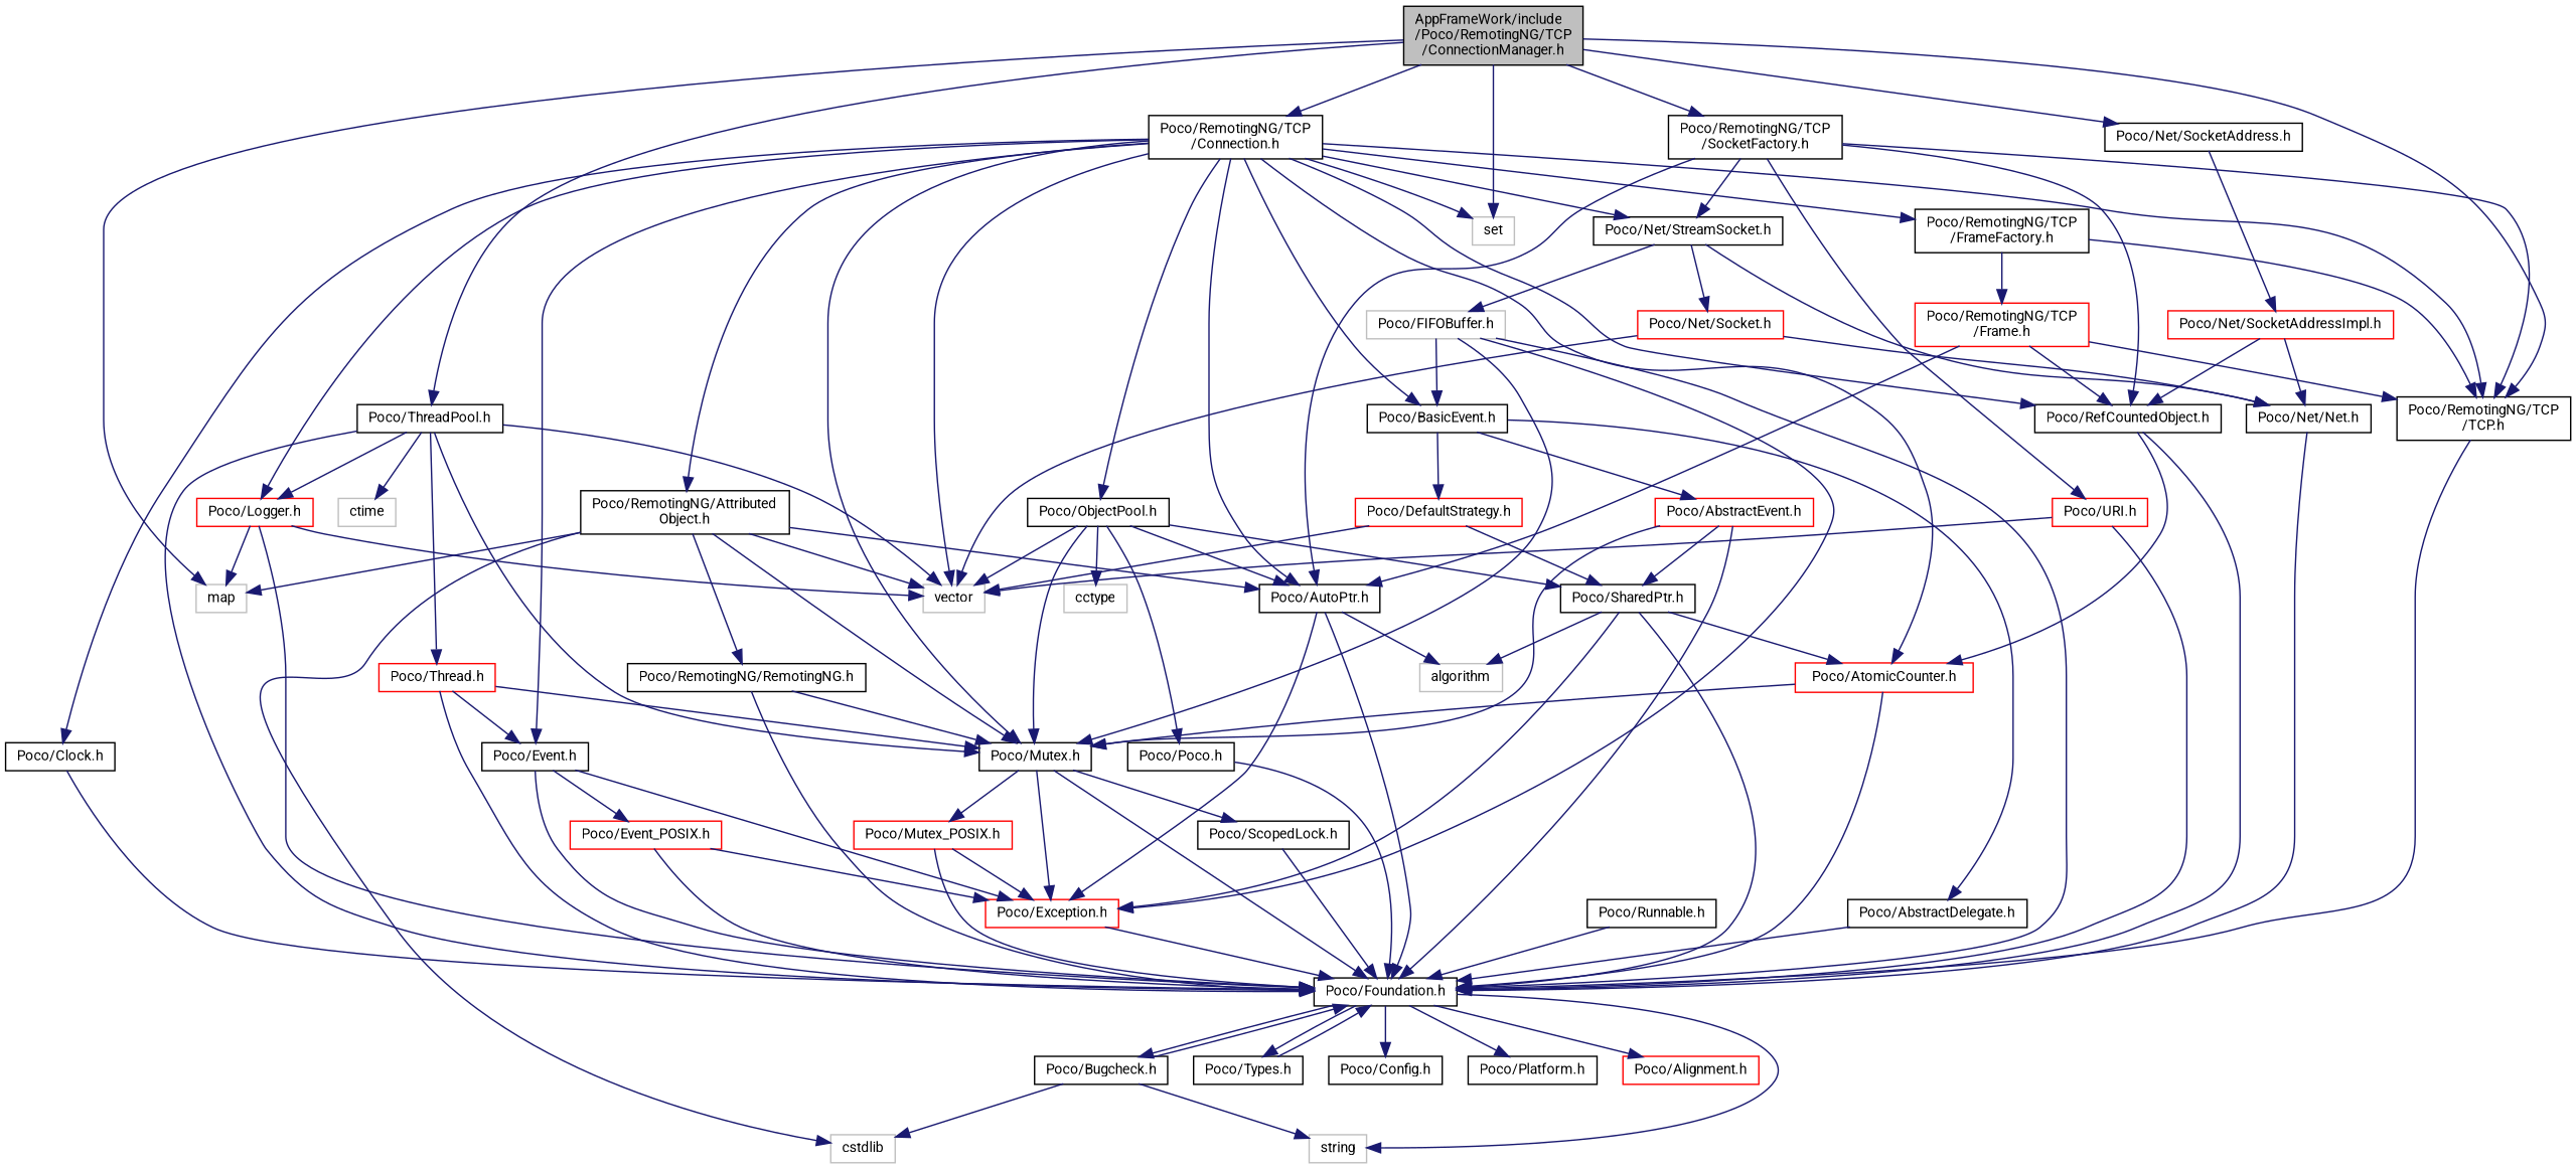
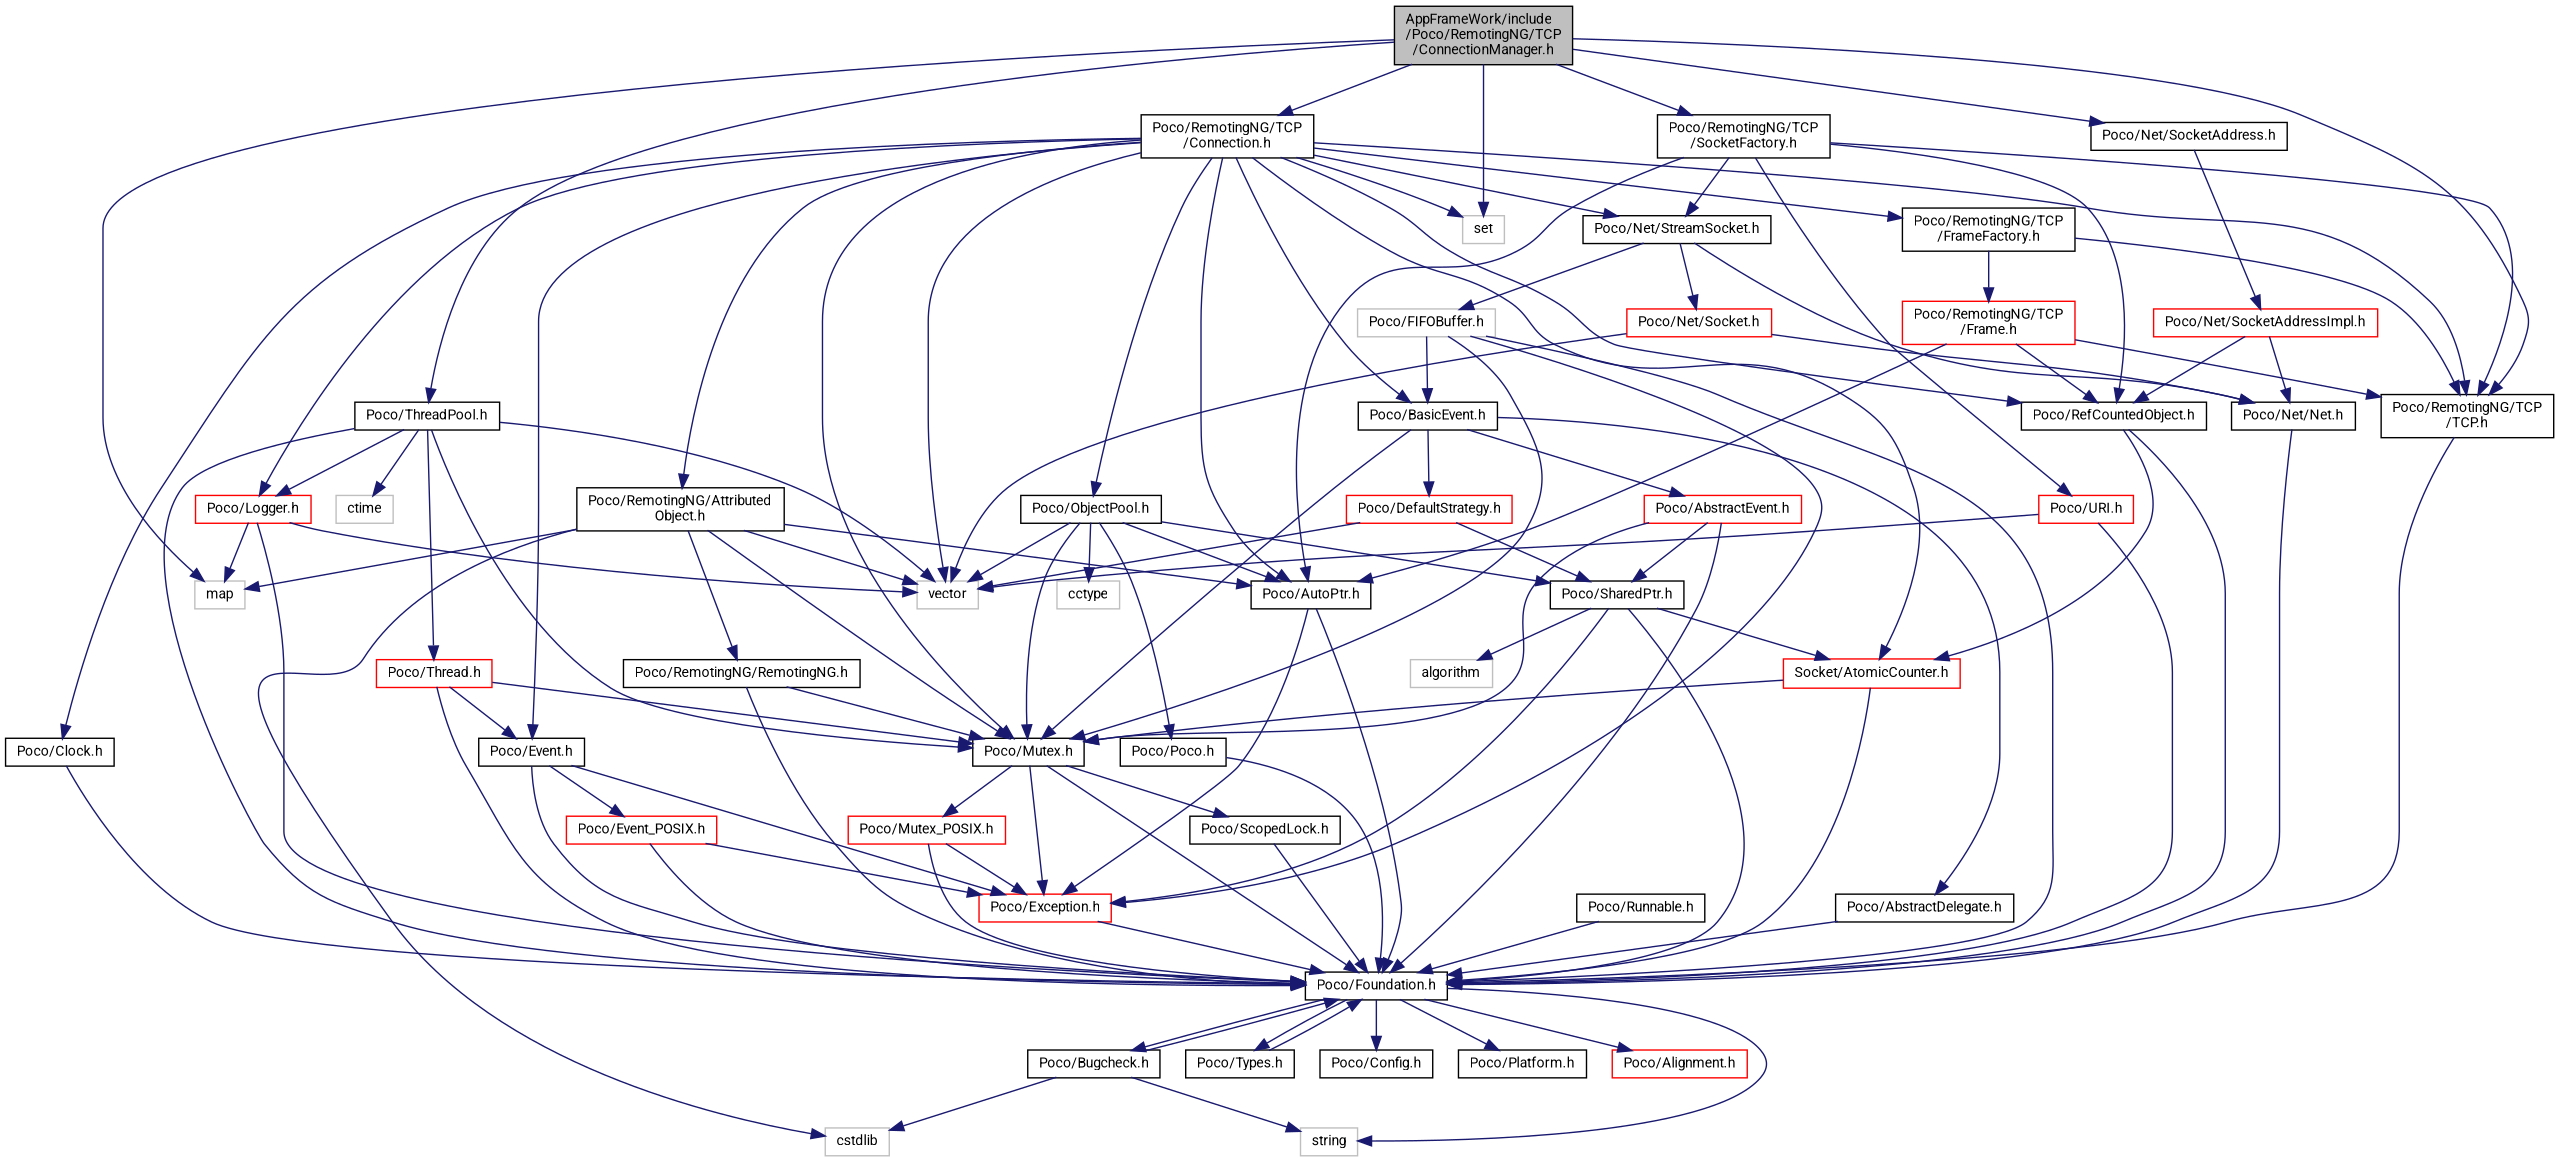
  digraph {
    fontname=Roboto
    node [color=black fillcolor=white fontname=Roboto fontsize=10 shape=record style=filled]
    edge [color=midnightblue fontname=Roboto fontsize=10 labelfontname=Helvetica labelfontsize=10 style=solid]
    n1 [fillcolor=grey75 fontcolor=black height=0.2 label="AppFrameWork/include\l/Poco/RemotingNG/TCP\l/ConnectionManager.h" width=0.4]
    n2 [height=0.2 label="Poco/RemotingNG/TCP\l/TCP.h" width=0.4]
    n3 [height=0.2 label="Poco/RemotingNG/TCP\l/Connection.h" width=0.4]
    n4 [color=grey75 height=0.2 label=map width=0.4]
    n5 [color=grey75 height=0.2 label=set width=0.4]
    n6 [height=0.2 label="Poco/RemotingNG/TCP\l/SocketFactory.h" width=0.4]
    n7 [height=0.2 label="Poco/Net/SocketAddress.h" width=0.4]
    n8 [height=0.2 label="Poco/ThreadPool.h" width=0.4]
    n9 [height=0.2 label="Poco/Foundation.h" width=0.4]
    n10 [height=0.2 label="Poco/RemotingNG/TCP\l/FrameFactory.h" width=0.4]
    n11 [height=0.2 label="Poco/RefCountedObject.h" width=0.4]
-   n12 [color=red height=0.2 label="Poco/AtomicCounter.h" width=0.4]
+   n12 [color=red height=0.2 label="Socket/AtomicCounter.h" width=0.4]
    n13 [height=0.2 label="Poco/Mutex.h" width=0.4]
    n14 [height=0.2 label="Poco/AutoPtr.h" width=0.4]
    n15 [height=0.2 label="Poco/RemotingNG/Attributed\lObject.h" width=0.4]
    n16 [color=grey75 height=0.2 label=vector width=0.4]
    n17 [height=0.2 label="Poco/Net/StreamSocket.h" width=0.4]
    n18 [height=0.2 label="Poco/BasicEvent.h" width=0.4]
    n19 [height=0.2 label="Poco/Clock.h" width=0.4]
    n20 [height=0.2 label="Poco/ObjectPool.h" width=0.4]
    n21 [height=0.2 label="Poco/Event.h" width=0.4]
    n22 [color=red height=0.2 label="Poco/Logger.h" width=0.4]
    n23 [color=red height=0.2 label="Poco/URI.h" width=0.4]
    n24 [color=red height=0.2 label="Poco/Net/SocketAddressImpl.h" width=0.4]
    n25 [color=red height=0.2 label="Poco/Thread.h" width=0.4]
    n26 [color=grey75 height=0.2 label=ctime width=0.4]
    n27 [height=0.2 label="Poco/Config.h" width=0.4]
    n28 [height=0.2 label="Poco/Platform.h" width=0.4]
    n29 [color=red height=0.2 label="Poco/Alignment.h" width=0.4]
    n30 [height=0.2 label="Poco/Bugcheck.h" width=0.4]
    n31 [color=grey75 height=0.2 label=string width=0.4]
    n32 [height=0.2 label="Poco/Types.h" width=0.4]
    n33 [color=grey75 height=0.2 label=cstdlib width=0.4]
    n34 [color=red height=0.2 label="Poco/RemotingNG/TCP\l/Frame.h" width=0.4]
    n35 [color=red height=0.2 label="Poco/Exception.h" width=0.4]
    n36 [height=0.2 label="Poco/ScopedLock.h" width=0.4]
    n37 [color=red height=0.2 label="Poco/Mutex_POSIX.h" width=0.4]
    n38 [color=grey75 height=0.2 label=algorithm width=0.4]
    n39 [height=0.2 label="Poco/RemotingNG/RemotingNG.h" width=0.4]
    n40 [height=0.2 label="Poco/Net/Net.h" width=0.4]
    n41 [color=red height=0.2 label="Poco/Net/Socket.h" width=0.4]
    n42 [color=grey75 height=0.2 label="Poco/FIFOBuffer.h" width=0.4]
    n43 [color=red height=0.2 label="Poco/AbstractEvent.h" width=0.4]
    n44 [color=red height=0.2 label="Poco/DefaultStrategy.h" width=0.4]
    n45 [height=0.2 label="Poco/AbstractDelegate.h" width=0.4]
    n46 [height=0.2 label="Poco/Runnable.h" width=0.4]
    n47 [height=0.2 label="Poco/SharedPtr.h" width=0.4]
    n48 [height=0.2 label="Poco/Poco.h" width=0.4]
    n49 [color=grey75 height=0.2 label=cctype width=0.4]
    n50 [color=red height=0.2 label="Poco/Event_POSIX.h" width=0.4]
    n1 -> n2
    n1 -> n3
    n1 -> n4
    n1 -> n5
    n1 -> n6
    n1 -> n7
    n1 -> n8
    n2 -> n9
    n3 -> n2
    n3 -> n5
    n3 -> n10
    n3 -> n11
    n3 -> n12
    n3 -> n13
    n3 -> n14
    n3 -> n15
    n3 -> n16
    n3 -> n17
    n3 -> n18
    n3 -> n19
    n3 -> n20
    n3 -> n21
    n3 -> n22
    n6 -> n2
    n6 -> n11
    n6 -> n14
    n6 -> n17
    n6 -> n23
    n7 -> n24
    n8 -> n9
    n8 -> n13
    n8 -> n16
    n8 -> n22
    n8 -> n25
    n8 -> n26
    n9 -> n27
    n9 -> n28
    n9 -> n29
    n9 -> n30
    n9 -> n31
    n9 -> n32
    n10 -> n2
    n10 -> n34
    n11 -> n9
    n11 -> n12
    n12 -> n9
    n12 -> n13
    n13 -> n9
    n13 -> n35
    n13 -> n36
    n13 -> n37
    n14 -> n9
    n14 -> n35
-   n14 -> n38
    n15 -> n4
    n15 -> n13
    n15 -> n14
    n15 -> n16
    n15 -> n33
    n15 -> n39
    n17 -> n40
    n17 -> n41
    n17 -> n42
+   n18 -> n13
    n18 -> n43
    n18 -> n44
    n18 -> n45
    n19 -> n9
    n20 -> n13
    n20 -> n14
    n20 -> n16
    n20 -> n47
    n20 -> n48
    n20 -> n49
    n21 -> n9
    n21 -> n35
    n21 -> n50
    n22 -> n4
    n22 -> n9
    n22 -> n16
    n23 -> n9
    n23 -> n16
    n24 -> n11
    n24 -> n40
    n25 -> n9
    n25 -> n13
    n25 -> n21
    n30 -> n9
    n30 -> n31
    n30 -> n33
    n32 -> n9
    n34 -> n2
    n34 -> n11
    n34 -> n14
    n35 -> n9
    n36 -> n9
    n37 -> n9
    n37 -> n35
    n39 -> n9
    n39 -> n13
    n40 -> n9
    n41 -> n16
    n41 -> n40
    n42 -> n9
    n42 -> n13
    n42 -> n18
    n42 -> n35
    n43 -> n9
    n43 -> n13
    n43 -> n47
    n44 -> n16
    n44 -> n47
    n45 -> n9
    n46 -> n9
    n47 -> n9
    n47 -> n12
    n47 -> n35
    n47 -> n38
    n48 -> n9
    n50 -> n9
    n50 -> n35
  }
